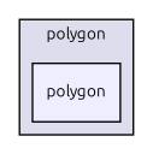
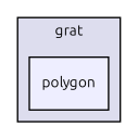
  digraph {
    compound=true
    fontname=Ubuntu
    n1 [fillcolor="#eeeeff" fontname=Ubuntu fontsize=10 label=polygon pencolor=black shape=box style=filled]
    subgraph cluster_1 {
      bgcolor="#ddddee"
      fontsize=10
-     label=polygon
+     label=grat
      pencolor=black
      n1
    }
  }
